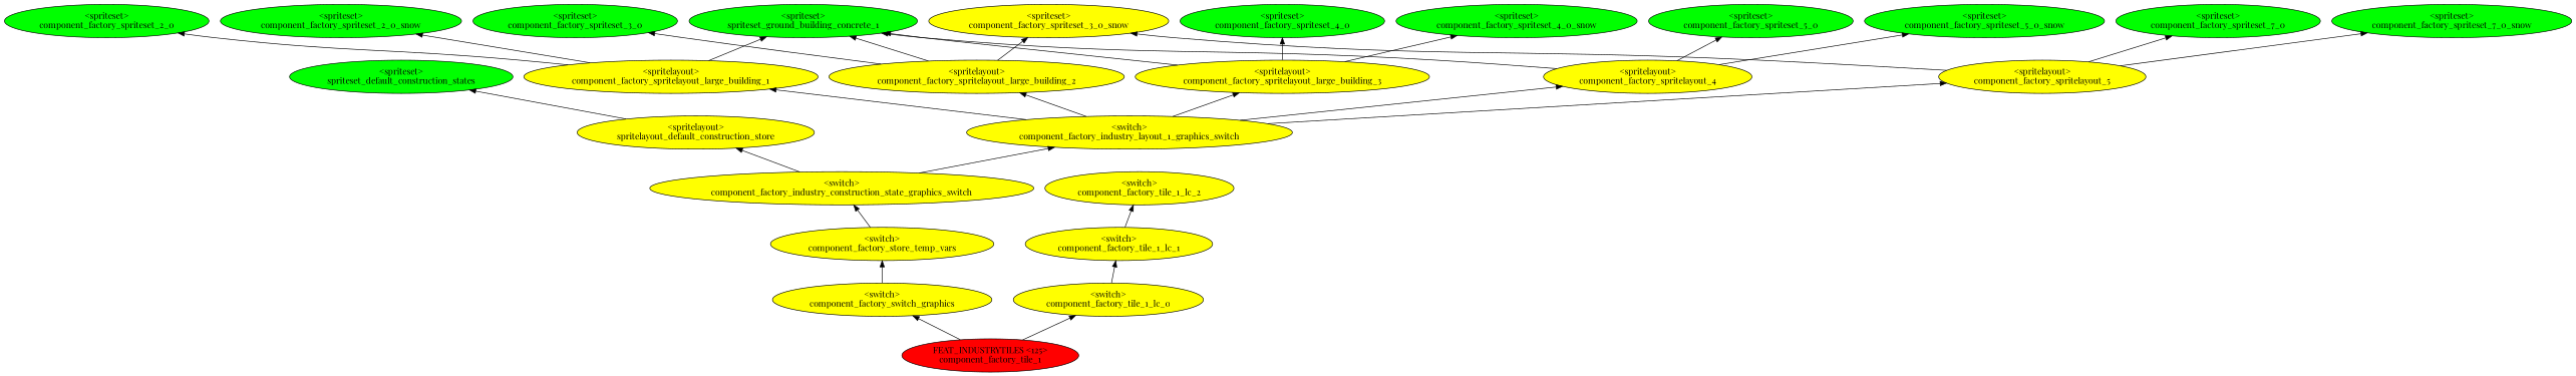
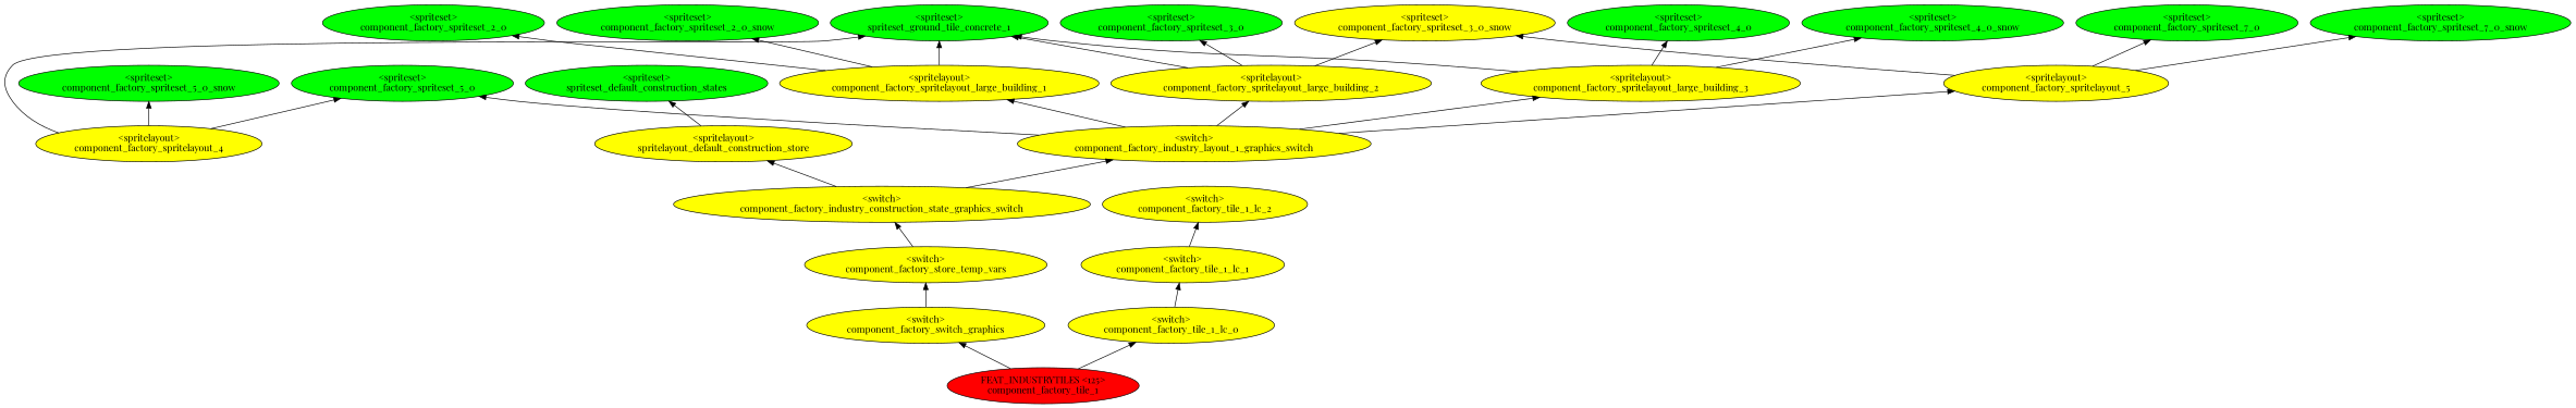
  digraph {
    fontname="Playfair Display"
    rankdir=BT
    node [fillcolor=yellow fontname="Playfair Display" style=filled]
    edge [fontname="Playfair Display"]
    n1 [fillcolor=green label="<spriteset>\nspriteset_default_construction_states"]
    n2 [label="<spritelayout>\nspritelayout_default_construction_store"]
-   n3 [fillcolor=green label="<spriteset>\nspriteset_ground_building_concrete_1"]
+   n3 [fillcolor=green label="<spriteset>\nspriteset_ground_tile_concrete_1"]
    n4 [fillcolor=green label="<spriteset>\ncomponent_factory_spriteset_2_0"]
    n5 [fillcolor=green label="<spriteset>\ncomponent_factory_spriteset_2_0_snow"]
    n6 [fillcolor=green label="<spriteset>\ncomponent_factory_spriteset_3_0"]
    n7 [label="<spriteset>\ncomponent_factory_spriteset_3_0_snow"]
    n8 [fillcolor=green label="<spriteset>\ncomponent_factory_spriteset_4_0"]
    n9 [fillcolor=green label="<spriteset>\ncomponent_factory_spriteset_4_0_snow"]
    n10 [fillcolor=green label="<spriteset>\ncomponent_factory_spriteset_5_0"]
    n11 [fillcolor=green label="<spriteset>\ncomponent_factory_spriteset_5_0_snow"]
    n12 [fillcolor=green label="<spriteset>\ncomponent_factory_spriteset_7_0"]
    n13 [fillcolor=green label="<spriteset>\ncomponent_factory_spriteset_7_0_snow"]
    n14 [label="<spritelayout>\ncomponent_factory_spritelayout_large_building_1"]
    n15 [label="<spritelayout>\ncomponent_factory_spritelayout_large_building_2"]
    n16 [label="<spritelayout>\ncomponent_factory_spritelayout_large_building_3"]
    n17 [label="<spritelayout>\ncomponent_factory_spritelayout_4"]
    n18 [label="<spritelayout>\ncomponent_factory_spritelayout_5"]
    n19 [label="<switch>\ncomponent_factory_industry_layout_1_graphics_switch"]
    n20 [label="<switch>\ncomponent_factory_industry_construction_state_graphics_switch"]
    n21 [label="<switch>\ncomponent_factory_store_temp_vars"]
    n22 [label="<switch>\ncomponent_factory_switch_graphics"]
    n23 [label="<switch>\ncomponent_factory_tile_1_lc_2"]
    n24 [label="<switch>\ncomponent_factory_tile_1_lc_1"]
    n25 [label="<switch>\ncomponent_factory_tile_1_lc_0"]
    n26 [fillcolor=red label="FEAT_INDUSTRYTILES <125>\ncomponent_factory_tile_1"]
    n2 -> n1
    n14 -> n3
    n14 -> n4
    n14 -> n5
    n15 -> n3
    n15 -> n6
    n15 -> n7
    n16 -> n3
    n16 -> n8
    n16 -> n9
    n17 -> n3
    n17 -> n10
    n17 -> n11
    n18 -> n7
    n18 -> n12
    n18 -> n13
    n19 -> n14
    n19 -> n15
    n19 -> n16
-   n19 -> n17
+   n19 -> n10
    n19 -> n18
    n20 -> n2
    n20 -> n19
    n21 -> n20
    n22 -> n21
    n24 -> n23
    n25 -> n24
    n26 -> n22
    n26 -> n25
  }
